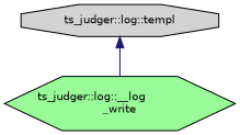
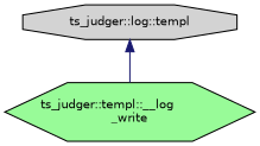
  digraph {
    rankdir=TB
    node [color=black fontname=Helvetica fontsize=10 style=filled]
    n1 [fillcolor=lightgrey fontcolor=black height=0.2 label="ts_judger::log::templ" shape=octagon width=0.4]
-   n2 [fillcolor=palegreen height=0.2 label="ts_judger::log::__log\l_write" shape=hexagon width=0.4]
+   n2 [fillcolor=palegreen height=0.2 label="ts_judger::templ::__log\l_write" shape=hexagon width=0.4]
    n1 -> n2 [color=midnightblue dir=back fontname=Helvetica fontsize=10 labelfontname=Helvetica labelfontsize=10 style=solid]
  }
